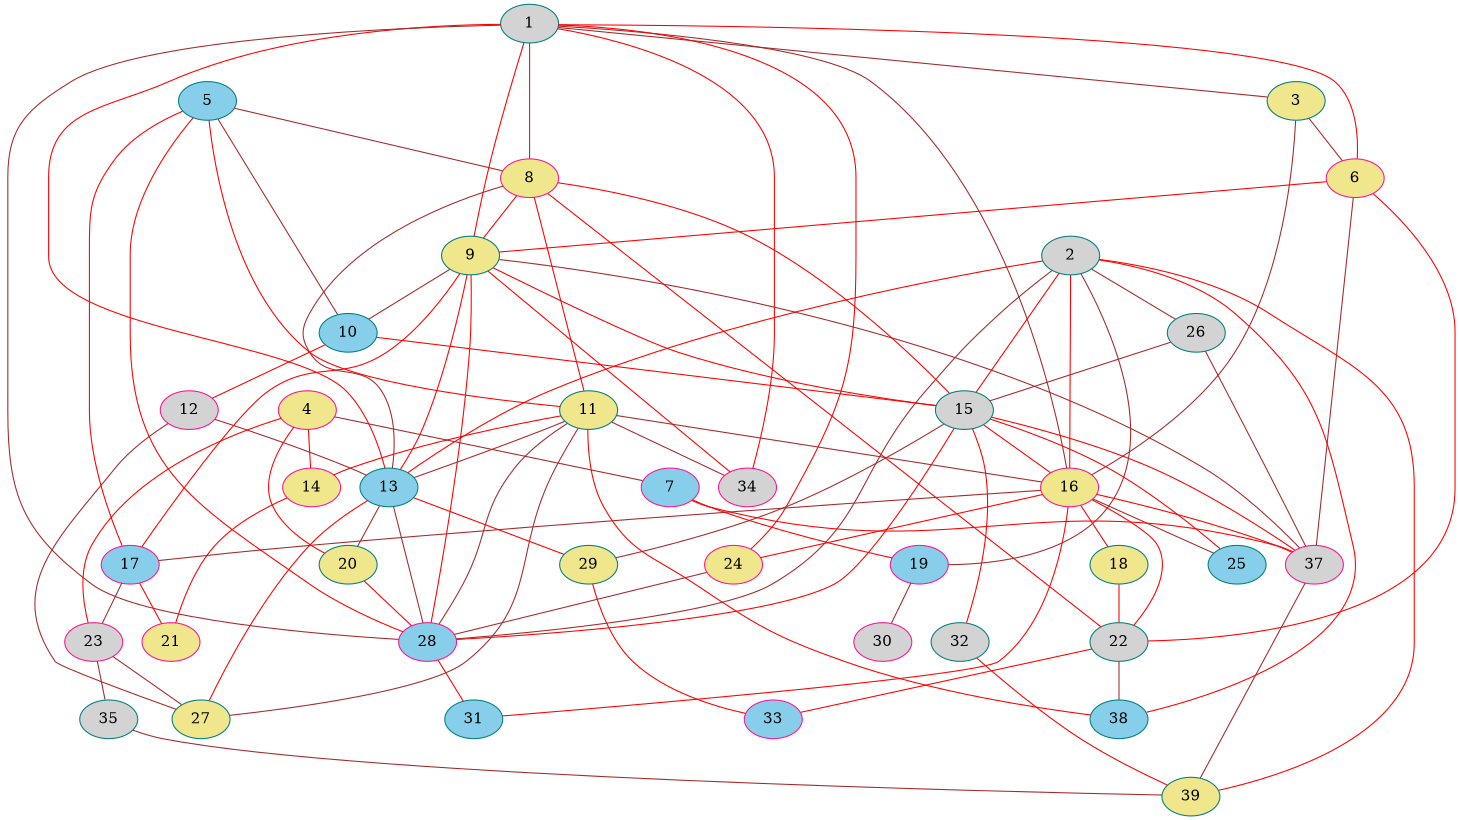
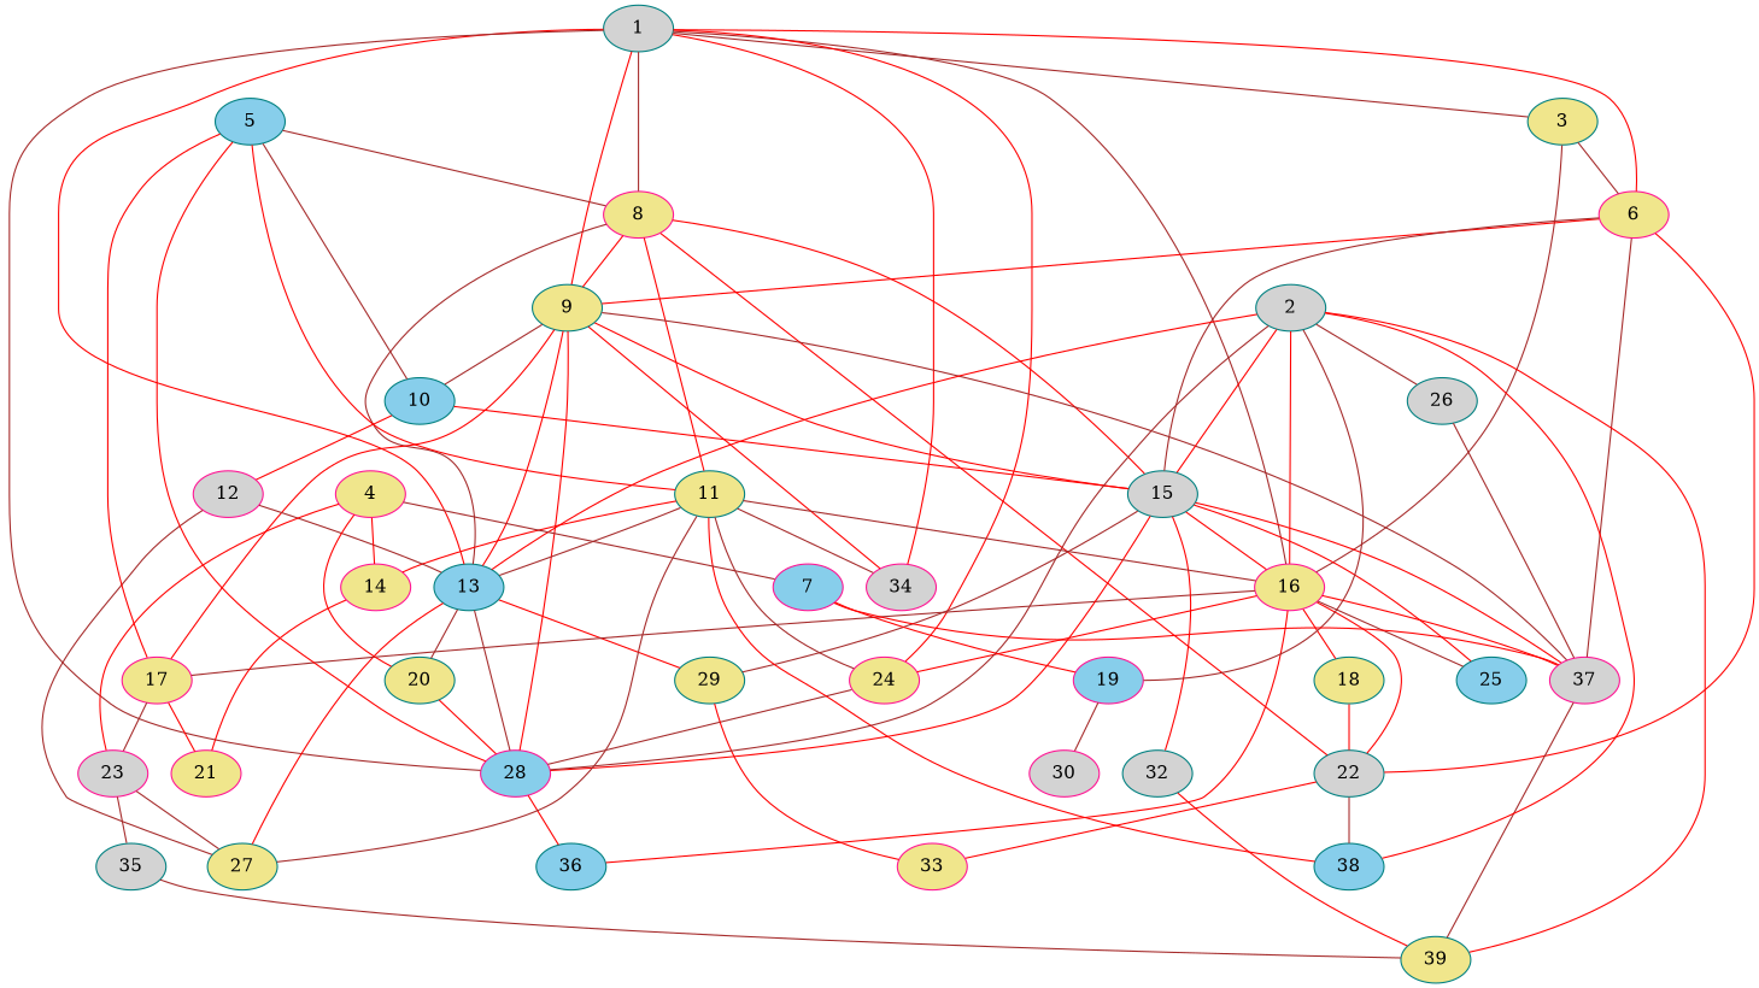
  graph {
    node [color=teal fillcolor=khaki style=filled]
    edge [color=red weight=1.0]
    1 [fillcolor=lightgrey]
    3
    6 [color=deeppink]
    8 [color=deeppink]
    9
    13 [fillcolor=skyblue]
    16 [color=deeppink]
    24 [color=deeppink]
    28 [color=deeppink fillcolor=skyblue]
    34 [color=deeppink fillcolor=lightgrey]
    15 [fillcolor=lightgrey]
    22 [fillcolor=lightgrey]
    37 [color=deeppink fillcolor=lightgrey]
    11
    10 [fillcolor=skyblue]
-   17 [color=deeppink fillcolor=skyblue]
+   17 [color=deeppink]
    20
    27
    29
    25 [fillcolor=skyblue]
    18
-   31 [fillcolor=skyblue]
+   31 [fillcolor=skyblue label=36]
    2 [fillcolor=lightgrey]
    19 [color=deeppink fillcolor=skyblue]
    26 [fillcolor=lightgrey]
    38 [fillcolor=skyblue]
    39
    12 [color=deeppink fillcolor=lightgrey]
    32 [fillcolor=lightgrey]
    30 [color=deeppink fillcolor=lightgrey]
    4 [color=deeppink]
    7 [color=deeppink fillcolor=skyblue]
    14 [color=deeppink]
    23 [color=deeppink fillcolor=lightgrey]
    21 [color=deeppink]
    35 [fillcolor=lightgrey]
    5 [fillcolor=skyblue]
-   33 [color=deeppink fillcolor=skyblue]
+   33 [color=deeppink]
    1 -- 3 [color=brown]
    1 -- 6
    1 -- 8 [color=brown weight=2.0]
    1 -- 9 [weight=2.0]
    1 -- 13
    1 -- 16 [color=brown]
    1 -- 24
    1 -- 28 [color=brown weight=3.0]
    1 -- 34
    3 -- 6 [color=brown]
    3 -- 16 [color=brown]
    6 -- 9
-   26 -- 15 [color=brown]
+   6 -- 15 [color=brown]
    6 -- 22
    6 -- 37 [color=brown]
    8 -- 9
    8 -- 13 [color=brown]
    8 -- 15
    8 -- 22
    8 -- 11
    9 -- 13
    9 -- 28
    9 -- 34
    9 -- 15
    9 -- 37 [color=brown]
    9 -- 10 [color=brown weight=2.0]
    9 -- 17
    13 -- 28 [color=brown]
    13 -- 20 [color=brown weight=2.0]
    13 -- 27
    13 -- 29
    16 -- 24
    16 -- 22
    16 -- 37
    16 -- 17 [color=brown]
    16 -- 25 [color=brown]
    16 -- 18
    16 -- 31
    24 -- 28 [color=brown]
    28 -- 31
    15 -- 16
    15 -- 28 [weight=2.0]
    15 -- 37
    15 -- 29 [color=brown]
    15 -- 25 [weight=3.0]
    15 -- 32
    22 -- 38 [color=brown]
    22 -- 33
    37 -- 39 [color=brown]
    11 -- 13 [color=brown weight=2.0]
    11 -- 16 [color=brown]
-   11 -- 28 [color=brown]
+   11 -- 24 [color=brown]
    11 -- 34 [color=brown]
    11 -- 27 [color=brown]
    11 -- 38
    11 -- 14
    10 -- 15
    10 -- 12
    17 -- 23 [color=brown]
    17 -- 21
    20 -- 28 [weight=2.0]
    29 -- 33
    18 -- 22
    2 -- 13 [weight=2.0]
    2 -- 16
    2 -- 28 [color=brown]
    2 -- 15 [weight=2.0]
    2 -- 19 [color=brown]
    2 -- 26 [color=brown]
    2 -- 38
    2 -- 39
    19 -- 30 [color=brown]
    26 -- 37 [color=brown]
    12 -- 13 [color=brown weight=2.0]
    12 -- 27 [color=brown]
    32 -- 39
    4 -- 20
    4 -- 7 [color=brown]
    4 -- 14
    4 -- 23
    7 -- 37
    7 -- 19
    14 -- 21
    23 -- 27 [color=brown]
    23 -- 35 [color=brown]
    35 -- 39 [color=brown]
    5 -- 8 [color=brown]
    5 -- 28
    5 -- 11
    5 -- 10 [color=brown]
    5 -- 17
  }
